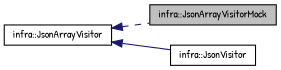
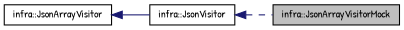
  digraph {
    fontname="Patrick Hand"
    rankdir=LR
    node [color=black fillcolor=white fontname="Patrick Hand" fontsize=10 shape=record style=filled]
    edge [color=midnightblue dir=back fontname="Patrick Hand" fontsize=10 labelfontname=Helvetica labelfontsize=10]
    n1 [fillcolor=grey75 fontcolor=black height=0.2 label="infra::JsonArrayVisitorMock" width=0.4]
    n2 [height=0.2 label="infra::JsonArrayVisitor" width=0.4]
    n3 [height=0.2 label="infra::JsonVisitor" width=0.4]
-   n2 -> n1 [style=dashed]
+   n3 -> n1 [style=dashed]
    n2 -> n3 [style=solid]
  }
